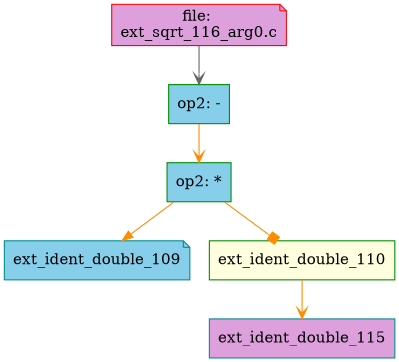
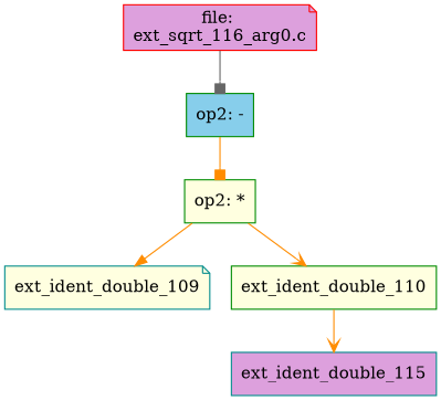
  digraph {
    node [color=green4 fillcolor=plum shape=box style=filled]
    edge [arrowhead=box color=darkorange]
    n1 [color=red label="file: \next_sqrt_116_arg0.c" shape=note]
    n2 [fillcolor=skyblue label="op2: -"]
-   n3 [fillcolor=skyblue label="op2: *"]
-   n4 [color=cyan4 fillcolor=skyblue label=ext_ident_double_109 shape=note]
+   n3 [fillcolor=lightyellow label="op2: *"]
+   n4 [color=cyan4 fillcolor=lightyellow label=ext_ident_double_109 shape=note]
    n5 [fillcolor=lightyellow label=ext_ident_double_110]
    n6 [color=cyan4 label=ext_ident_double_115]
-   n1 -> n2 [arrowhead=vee color=gray40]
-   n2 -> n3 [arrowhead=vee]
+   n1 -> n2 [color=gray40]
+   n2 -> n3
    n3 -> n4 [arrowhead=normal]
-   n3 -> n5
+   n3 -> n5 [arrowhead=vee]
    n5 -> n6 [arrowhead=vee]
  }
